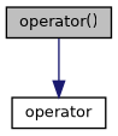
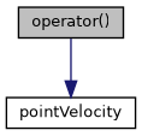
  digraph {
    rankdir=TB
    fontname="DejaVu Sans"
    node [color=black fontname="DejaVu Sans" fontsize=10 shape=record style=filled]
    n1 [fillcolor=grey75 fontcolor=black height=0.2 label="operator()" width=0.4]
-   n2 [fillcolor=white height=0.2 label=operator width=0.4]
+   n2 [fillcolor=white height=0.2 label=pointVelocity width=0.4]
    n1 -> n2 [color=midnightblue fontname="DejaVu Sans" fontsize=10 labelfontname=Helvetica labelfontsize=10 style=solid]
  }
